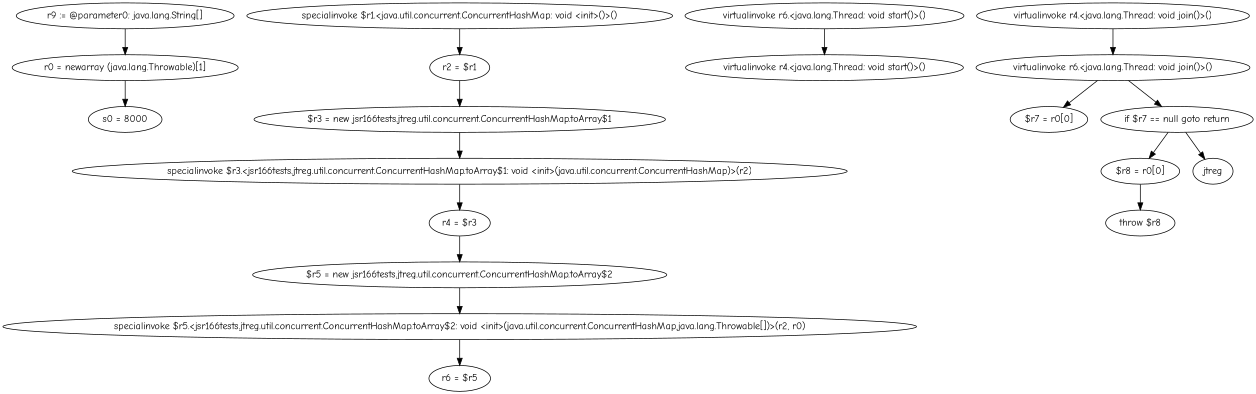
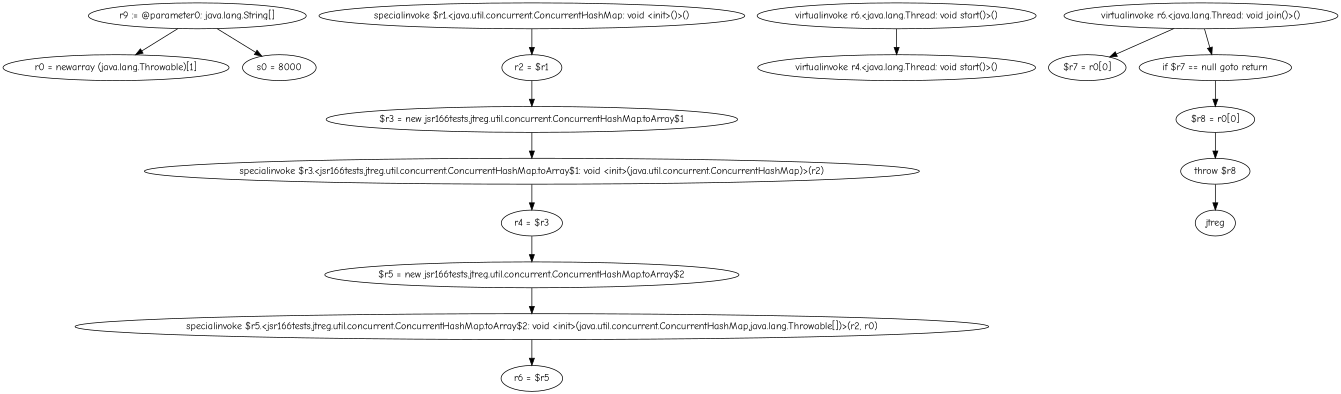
  digraph {
    fontname="Comic Neue"
    node [fontname="Comic Neue"]
    edge [fontname="Comic Neue"]
    "r9 := @parameter0: java.lang.String[]"
    "r0 = newarray (java.lang.Throwable)[1]"
    n3 [label="s0 = 8000"]
    "specialinvoke $r1.<java.util.concurrent.ConcurrentHashMap: void <init>()>()"
    "r2 = $r1"
    "$r3 = new jsr166tests.jtreg.util.concurrent.ConcurrentHashMap.toArray$1"
    "specialinvoke $r3.<jsr166tests.jtreg.util.concurrent.ConcurrentHashMap.toArray$1: void <init>(java.util.concurrent.ConcurrentHashMap)>(r2)"
    "r4 = $r3"
    "$r5 = new jsr166tests.jtreg.util.concurrent.ConcurrentHashMap.toArray$2"
    "specialinvoke $r5.<jsr166tests.jtreg.util.concurrent.ConcurrentHashMap.toArray$2: void <init>(java.util.concurrent.ConcurrentHashMap,java.lang.Throwable[])>(r2, r0)"
    "r6 = $r5"
    "virtualinvoke r6.<java.lang.Thread: void start()>()"
    "virtualinvoke r4.<java.lang.Thread: void start()>()"
-   "virtualinvoke r4.<java.lang.Thread: void join()>()"
    "virtualinvoke r6.<java.lang.Thread: void join()>()"
    "$r7 = r0[0]"
    "if $r7 == null goto return"
    "$r8 = r0[0]"
    n19 [label=jtreg]
    "throw $r8"
    "r9 := @parameter0: java.lang.String[]" -> "r0 = newarray (java.lang.Throwable)[1]"
-   "r0 = newarray (java.lang.Throwable)[1]" -> n3
+   "r9 := @parameter0: java.lang.String[]" -> n3
    "specialinvoke $r1.<java.util.concurrent.ConcurrentHashMap: void <init>()>()" -> "r2 = $r1"
    "r2 = $r1" -> "$r3 = new jsr166tests.jtreg.util.concurrent.ConcurrentHashMap.toArray$1"
    "$r3 = new jsr166tests.jtreg.util.concurrent.ConcurrentHashMap.toArray$1" -> "specialinvoke $r3.<jsr166tests.jtreg.util.concurrent.ConcurrentHashMap.toArray$1: void <init>(java.util.concurrent.ConcurrentHashMap)>(r2)"
    "specialinvoke $r3.<jsr166tests.jtreg.util.concurrent.ConcurrentHashMap.toArray$1: void <init>(java.util.concurrent.ConcurrentHashMap)>(r2)" -> "r4 = $r3"
    "r4 = $r3" -> "$r5 = new jsr166tests.jtreg.util.concurrent.ConcurrentHashMap.toArray$2"
    "$r5 = new jsr166tests.jtreg.util.concurrent.ConcurrentHashMap.toArray$2" -> "specialinvoke $r5.<jsr166tests.jtreg.util.concurrent.ConcurrentHashMap.toArray$2: void <init>(java.util.concurrent.ConcurrentHashMap,java.lang.Throwable[])>(r2, r0)"
    "specialinvoke $r5.<jsr166tests.jtreg.util.concurrent.ConcurrentHashMap.toArray$2: void <init>(java.util.concurrent.ConcurrentHashMap,java.lang.Throwable[])>(r2, r0)" -> "r6 = $r5"
    "virtualinvoke r6.<java.lang.Thread: void start()>()" -> "virtualinvoke r4.<java.lang.Thread: void start()>()"
-   "virtualinvoke r4.<java.lang.Thread: void join()>()" -> "virtualinvoke r6.<java.lang.Thread: void join()>()"
    "virtualinvoke r6.<java.lang.Thread: void join()>()" -> "$r7 = r0[0]"
    "virtualinvoke r6.<java.lang.Thread: void join()>()" -> "if $r7 == null goto return"
    "if $r7 == null goto return" -> "$r8 = r0[0]"
-   "if $r7 == null goto return" -> n19
+   "throw $r8" -> n19
    "$r8 = r0[0]" -> "throw $r8"
  }
